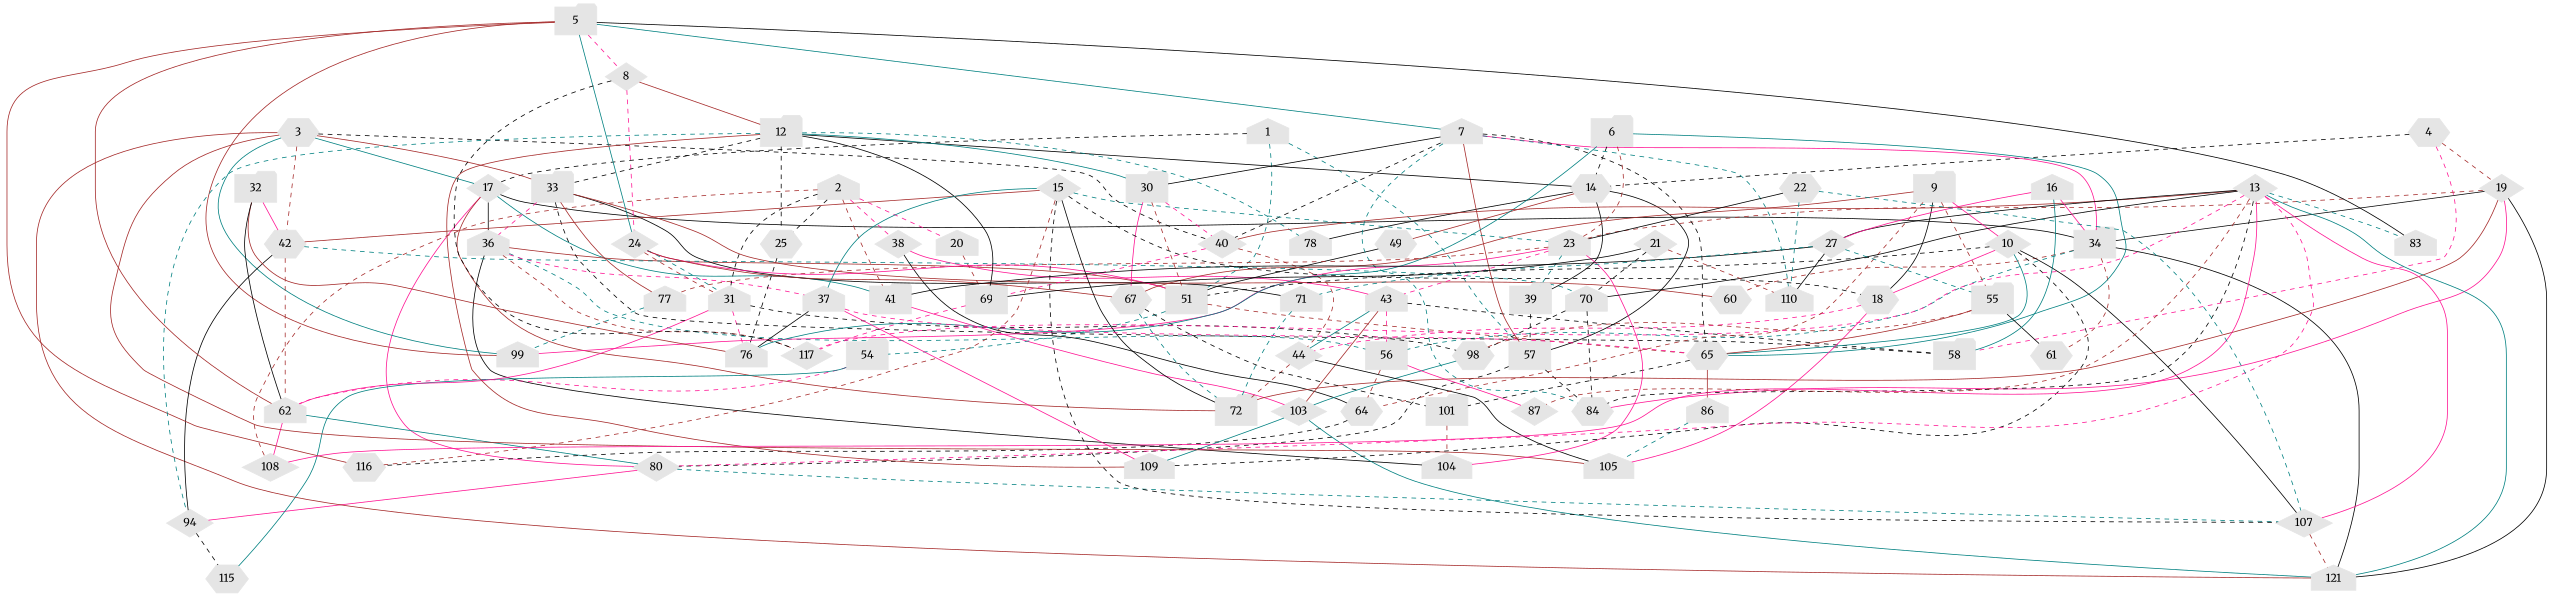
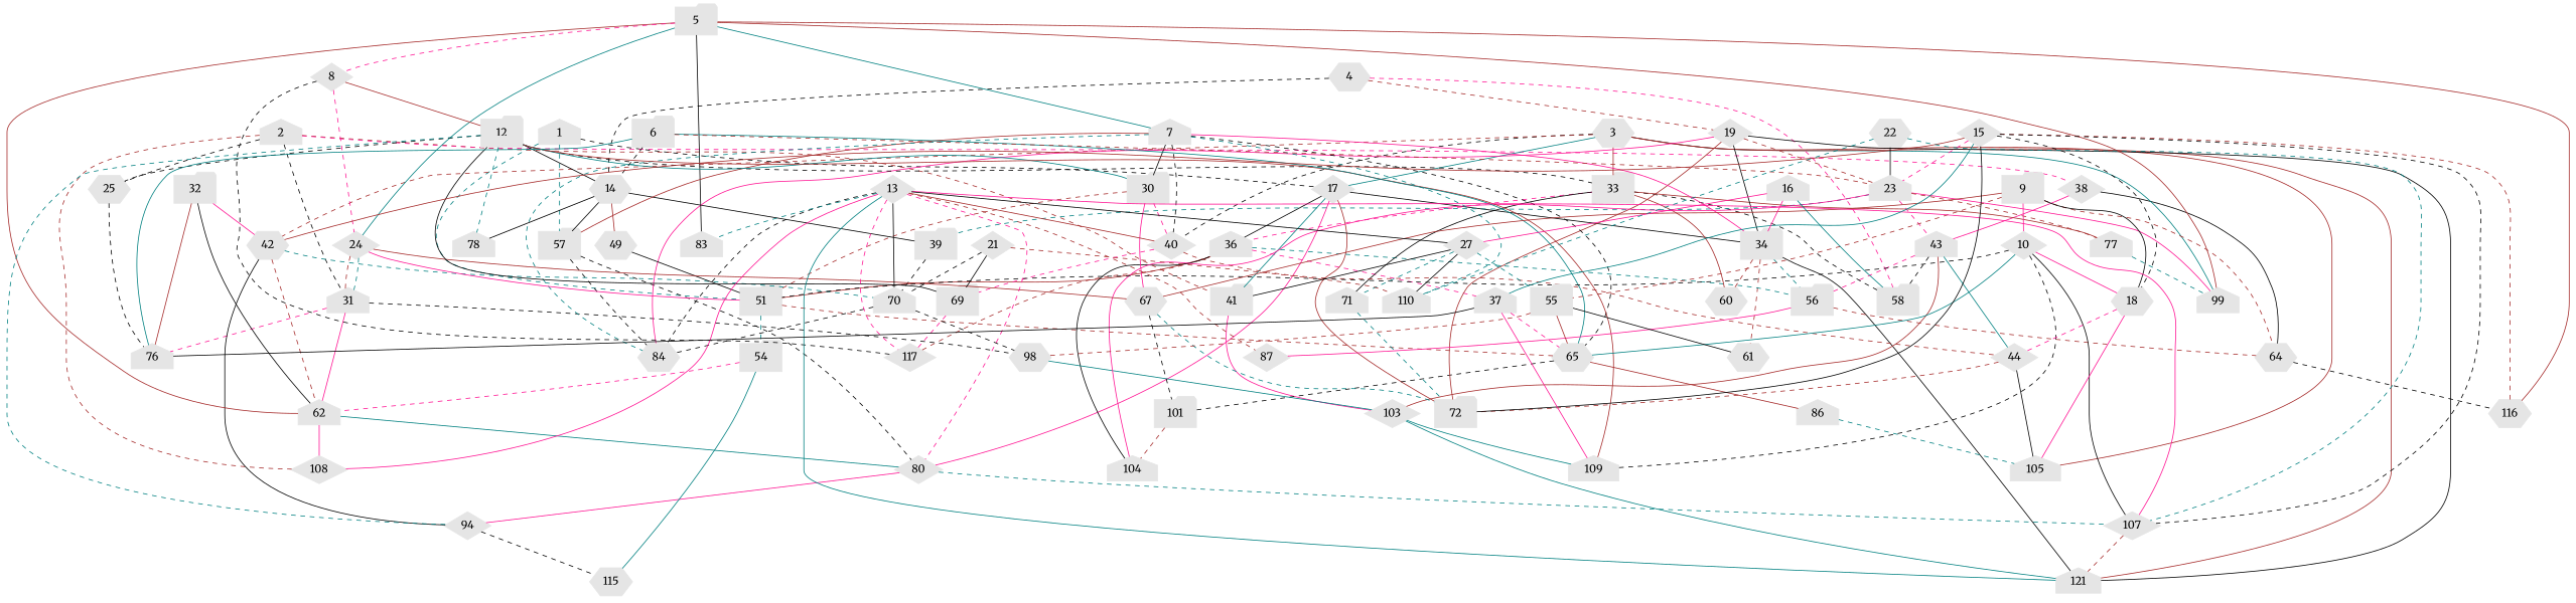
  graph {
    fontname=Merriweather
    node [color=gray90 fontname=Merriweather shape=house style=filled]
    edge [color=black fontname=Merriweather style=dashed]
    17 [shape=diamond super="+112"]
    41 [shape=folder]
    34 [shape=folder super="+66"]
    80 [shape=diamond super="+92"]
    72 [shape=folder super="+93"]
    36
    1
    51 [shape=folder super="+91"]
    57 [shape=folder super="+88"]
    65 [shape=hexagon super="+90"]
    54 [shape=folder]
    84 [shape=hexagon]
    2 [super="+46"]
-   20
    25 [shape=hexagon]
    31
    38 [shape=diamond]
    108 [shape=diamond]
    69 [shape=folder super="+75"]
    76 [super="+95"]
    62 [super="+68"]
    98 [shape=hexagon]
    64 [shape=hexagon]
    43 [super="+81"]
    103 [shape=diamond super="+119"]
    3 [shape=hexagon super="+47"]
    33 [shape=folder super="+111"]
    40 [shape=diamond super="+96"]
    42 [shape=hexagon super="+89"]
    99 [super="+120"]
    105
    121
    58 [shape=folder]
    77
    71
    60 [shape=hexagon]
    44 [shape=diamond super="+100"]
    94 [shape=diamond]
    70
    4 [shape=hexagon super="+29"]
    14 [shape=hexagon super="+48"]
    19 [shape=diamond super="+45"]
    78
    39 [shape=folder]
    49 [shape=hexagon]
    23 [super="+118"]
    5 [shape=folder super="+106"]
    7 [super="+50"]
    8 [shape=diamond super="+11"]
    24 [shape=diamond super="+28"]
    83
    116 [shape=hexagon]
    30 [shape=folder super="+85"]
    110
    12 [shape=folder super="+113"]
    117 [shape=diamond]
    67 [shape=hexagon]
    6 [shape=folder super="+82"]
    104
    86
    101 [shape=folder]
    56 [shape=folder super="+59"]
    61 [shape=hexagon]
    109
    10 [shape=diamond super="+79"]
    18 [shape=hexagon super="+102"]
    107 [shape=diamond super="+114"]
    9 [shape=folder]
    55 [shape=folder super="+73"]
    115 [shape=hexagon]
    13 [shape=diamond super="+26"]
    27 [shape=diamond super="+74"]
    87 [shape=diamond]
    15 [shape=diamond super="+35"]
    37 [super="+97"]
    16 [super="+53"]
    21 [shape=diamond]
    22 [shape=hexagon]
    32 [shape=folder]
    17 -- 41 [color=teal style=solid]
    17 -- 34 [style=solid]
    17 -- 80 [color=deeppink style=solid]
    17 -- 72 [color=brown style=solid]
    17 -- 36 [style=solid]
    41 -- 103 [color=deeppink style=solid]
    34 -- 121 [style=solid]
    34 -- 60 [color=brown]
    34 -- 56 [color=teal]
    34 -- 61 [color=brown]
    80 -- 94 [color=deeppink style=solid]
    80 -- 107 [color=teal]
    36 -- 51 [color=brown style=solid]
    36 -- 117 [color=brown]
    36 -- 104 [style=solid]
    36 -- 56 [color=teal]
    36 -- 37 [color=deeppink]
    1 -- 17
    1 -- 51 [color=teal weight=2]
    1 -- 57 [color=teal]
    51 -- 65 [color=brown]
    51 -- 54 [color=teal]
    57 -- 80
    57 -- 84
    65 -- 86 [color=brown style=solid]
    65 -- 101
    54 -- 62 [color=deeppink]
    54 -- 115 [color=teal style=solid]
    2 -- 41 [color=brown]
-   2 -- 20 [color=deeppink]
    2 -- 25
    2 -- 31
    2 -- 38 [color=deeppink]
    2 -- 108 [color=brown]
-   20 -- 69 [color=brown]
    25 -- 76
    31 -- 76 [color=deeppink]
    31 -- 62 [color=deeppink style=solid]
    31 -- 98
    38 -- 64 [style=solid]
    38 -- 43 [color=deeppink style=solid]
    69 -- 117 [color=deeppink]
    62 -- 80 [color=teal style=solid]
    62 -- 108 [color=deeppink style=solid]
    98 -- 103 [color=teal style=solid]
    64 -- 116
    43 -- 103 [color=brown style=solid]
    43 -- 58
    43 -- 44 [color=teal style=solid]
    43 -- 56 [color=deeppink weight=2]
    103 -- 121 [color=teal style=solid]
    103 -- 109 [color=teal style=solid]
    3 -- 17 [color=teal style=solid]
    3 -- 33 [color=brown style=solid]
    3 -- 40
    3 -- 42 [color=brown]
    3 -- 99 [color=teal style=solid]
    3 -- 105 [color=brown style=solid]
    3 -- 121 [color=brown style=solid]
    33 -- 36 [color=deeppink]
    33 -- 58
    33 -- 77 [color=brown style=solid]
    33 -- 71 [style=solid]
    33 -- 60 [color=brown style=solid]
    40 -- 69 [color=deeppink]
    40 -- 44 [color=brown]
    42 -- 62 [color=brown]
    42 -- 94 [style=solid]
    42 -- 70 [color=teal]
    77 -- 99 [color=teal]
    71 -- 72 [color=teal]
    44 -- 72 [color=brown weight=2]
    44 -- 105 [style=solid]
    94 -- 115
    70 -- 84
    70 -- 98
    4 -- 58 [color=deeppink]
    4 -- 14 [weight=2]
    4 -- 19 [color=brown]
    14 -- 57 [style=solid]
    14 -- 78 [style=solid]
    14 -- 39 [style=solid]
    14 -- 49 [color=brown style=solid]
    19 -- 34 [style=solid]
    19 -- 72 [color=brown style=solid]
    19 -- 84 [color=deeppink style=solid]
    19 -- 121 [style=solid]
    19 -- 23 [color=brown]
-   39 -- 57
+   39 -- 70
    49 -- 51 [style=solid]
    23 -- 43 [color=deeppink]
    23 -- 99 [color=deeppink style=solid]
    23 -- 77 [color=brown]
    23 -- 39 [color=teal]
    23 -- 104 [color=deeppink style=solid]
    5 -- 62 [color=brown style=solid]
    5 -- 99 [color=brown style=solid]
    5 -- 7 [color=teal style=solid]
    5 -- 8 [color=deeppink]
    5 -- 24 [color=teal style=solid]
    5 -- 83 [style=solid]
    5 -- 116 [color=brown style=solid]
    7 -- 34 [color=deeppink style=solid]
    7 -- 57 [color=brown style=solid]
    7 -- 65
    7 -- 84 [color=teal]
    7 -- 40
    7 -- 30 [style=solid]
    7 -- 110 [color=teal]
    8 -- 24 [color=deeppink]
    8 -- 12 [color=brown style=solid]
    8 -- 117
    24 -- 51 [color=deeppink style=solid]
    24 -- 31 [color=brown]
    24 -- 31 [color=teal]
    24 -- 67 [color=brown style=solid]
    30 -- 51 [color=brown]
    30 -- 40 [color=deeppink]
    30 -- 67 [color=deeppink style=solid]
    12 -- 25
    12 -- 69 [style=solid]
    12 -- 33
    12 -- 94 [color=teal]
    12 -- 14 [style=solid]
    12 -- 78 [color=teal]
    12 -- 30 [color=teal style=solid]
    12 -- 109 [color=brown style=solid]
    67 -- 72 [color=teal]
    67 -- 101
    6 -- 65 [color=teal style=solid]
    6 -- 76 [color=teal style=solid]
    6 -- 14
    6 -- 23 [color=brown]
    86 -- 105 [color=teal]
    101 -- 104 [color=brown]
    56 -- 64 [color=brown]
    56 -- 87 [color=deeppink style=solid]
    10 -- 51
    10 -- 65 [color=teal style=solid]
    10 -- 109
    10 -- 18 [color=deeppink style=solid]
    10 -- 107 [style=solid]
    18 -- 105 [color=deeppink style=solid]
    18 -- 44 [color=deeppink]
    107 -- 121 [color=brown]
    9 -- 64 [color=brown]
    9 -- 67 [color=brown style=solid]
    9 -- 10 [color=deeppink style=solid]
    9 -- 18 [style=solid]
    9 -- 55 [color=brown]
    55 -- 65 [color=brown style=solid]
    55 -- 98 [color=brown]
    55 -- 61 [style=solid]
    13 -- 80 [color=deeppink]
    13 -- 84
    13 -- 108 [color=deeppink style=solid]
    13 -- 40 [color=brown style=solid]
    13 -- 121 [color=teal style=solid]
    13 -- 70 [style=solid]
    13 -- 83 [color=teal]
    13 -- 117 [color=deeppink]
    13 -- 107 [color=deeppink style=solid]
    13 -- 27 [style=solid]
    13 -- 87 [color=brown]
    27 -- 41 [style=solid]
    27 -- 71 [color=teal]
    27 -- 110 [style=solid]
    27 -- 55 [color=teal]
    15 -- 72 [style=solid]
    15 -- 42 [color=brown style=solid]
-   15 -- 23 [color=teal]
+   15 -- 23 [color=deeppink]
    15 -- 116 [color=brown]
    15 -- 18
    15 -- 107
    15 -- 37 [color=teal style=solid]
    37 -- 65 [color=deeppink]
    37 -- 76 [style=solid]
    37 -- 109 [color=deeppink style=solid]
    16 -- 34 [color=deeppink style=solid]
    16 -- 58 [color=teal style=solid]
    16 -- 27 [color=deeppink style=solid]
    21 -- 69 [style=solid]
    21 -- 70
    21 -- 110 [color=brown]
    22 -- 23 [style=solid]
    22 -- 110 [color=teal]
    22 -- 107 [color=teal]
    32 -- 76 [color=brown style=solid]
    32 -- 62 [style=solid]
    32 -- 42 [color=deeppink style=solid]
  }
